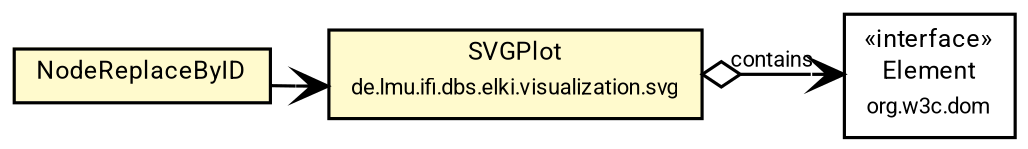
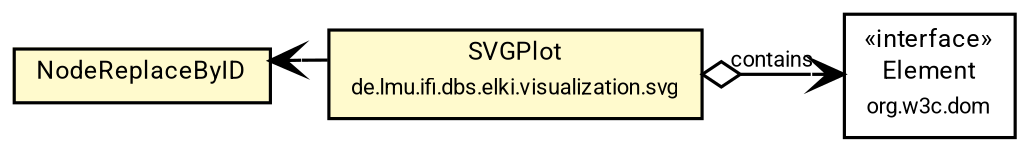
  digraph {
    nodesep=0.15
    rankdir=LR
    ranksep=0.25
    node [fontcolor=black fontname=Roboto fontsize=8 margin=0 shape=plaintext]
    edge [arrowhead=open color=black fontname=Roboto fontsize=7 labelfontname=Roboto labelfontsize=7]
    n1 [height=0 label=<<table title="de.lmu.ifi.dbs.elki.visualization.batikutil.NodeReplaceByID" border="0" cellborder="1" cellspacing="0" cellpadding="2" bgcolor="lemonChiffon" href="NodeReplaceByID.html" target="_parent"> 		<tr><td><table border="0" cellspacing="0" cellpadding="1"> 		<tr><td align="center" balign="center"> <font face="Roboto">NodeReplaceByID</font> </td></tr> 		</table></td></tr> 		</table>> width=0]
    n2 [height=0 label=<<table title="de.lmu.ifi.dbs.elki.visualization.svg.SVGPlot" border="0" cellborder="1" cellspacing="0" cellpadding="2" bgcolor="LemonChiffon" href="../svg/SVGPlot.html" target="_parent"> 		<tr><td><table border="0" cellspacing="0" cellpadding="1"> 		<tr><td align="center" balign="center"> <font face="Roboto">SVGPlot</font> </td></tr> 		<tr><td align="center" balign="center"> <font face="Roboto" point-size="7.0">de.lmu.ifi.dbs.elki.visualization.svg</font> </td></tr> 		</table></td></tr> 		</table>> width=0]
    n3 [height=0 label=<<table title="org.w3c.dom.Element" border="0" cellborder="1" cellspacing="0" cellpadding="2" href="http://docs.oracle.com/javase/7/docs/api/org/w3c/dom/Element.html" target="_parent"> 		<tr><td><table border="0" cellspacing="0" cellpadding="1"> 		<tr><td align="center" balign="center"> &#171;interface&#187; </td></tr> 		<tr><td align="center" balign="center"> <font face="Roboto">Element</font> </td></tr> 		<tr><td align="center" balign="center"> <font face="Roboto" point-size="7.0">org.w3c.dom</font> </td></tr> 		</table></td></tr> 		</table>> width=0]
-   n1 -> n2 [weight=1]
+   n2 -> n1 [weight=1]
    n2 -> n3 [arrowtail=ediamond dir=both label=contains weight=3]
  }
